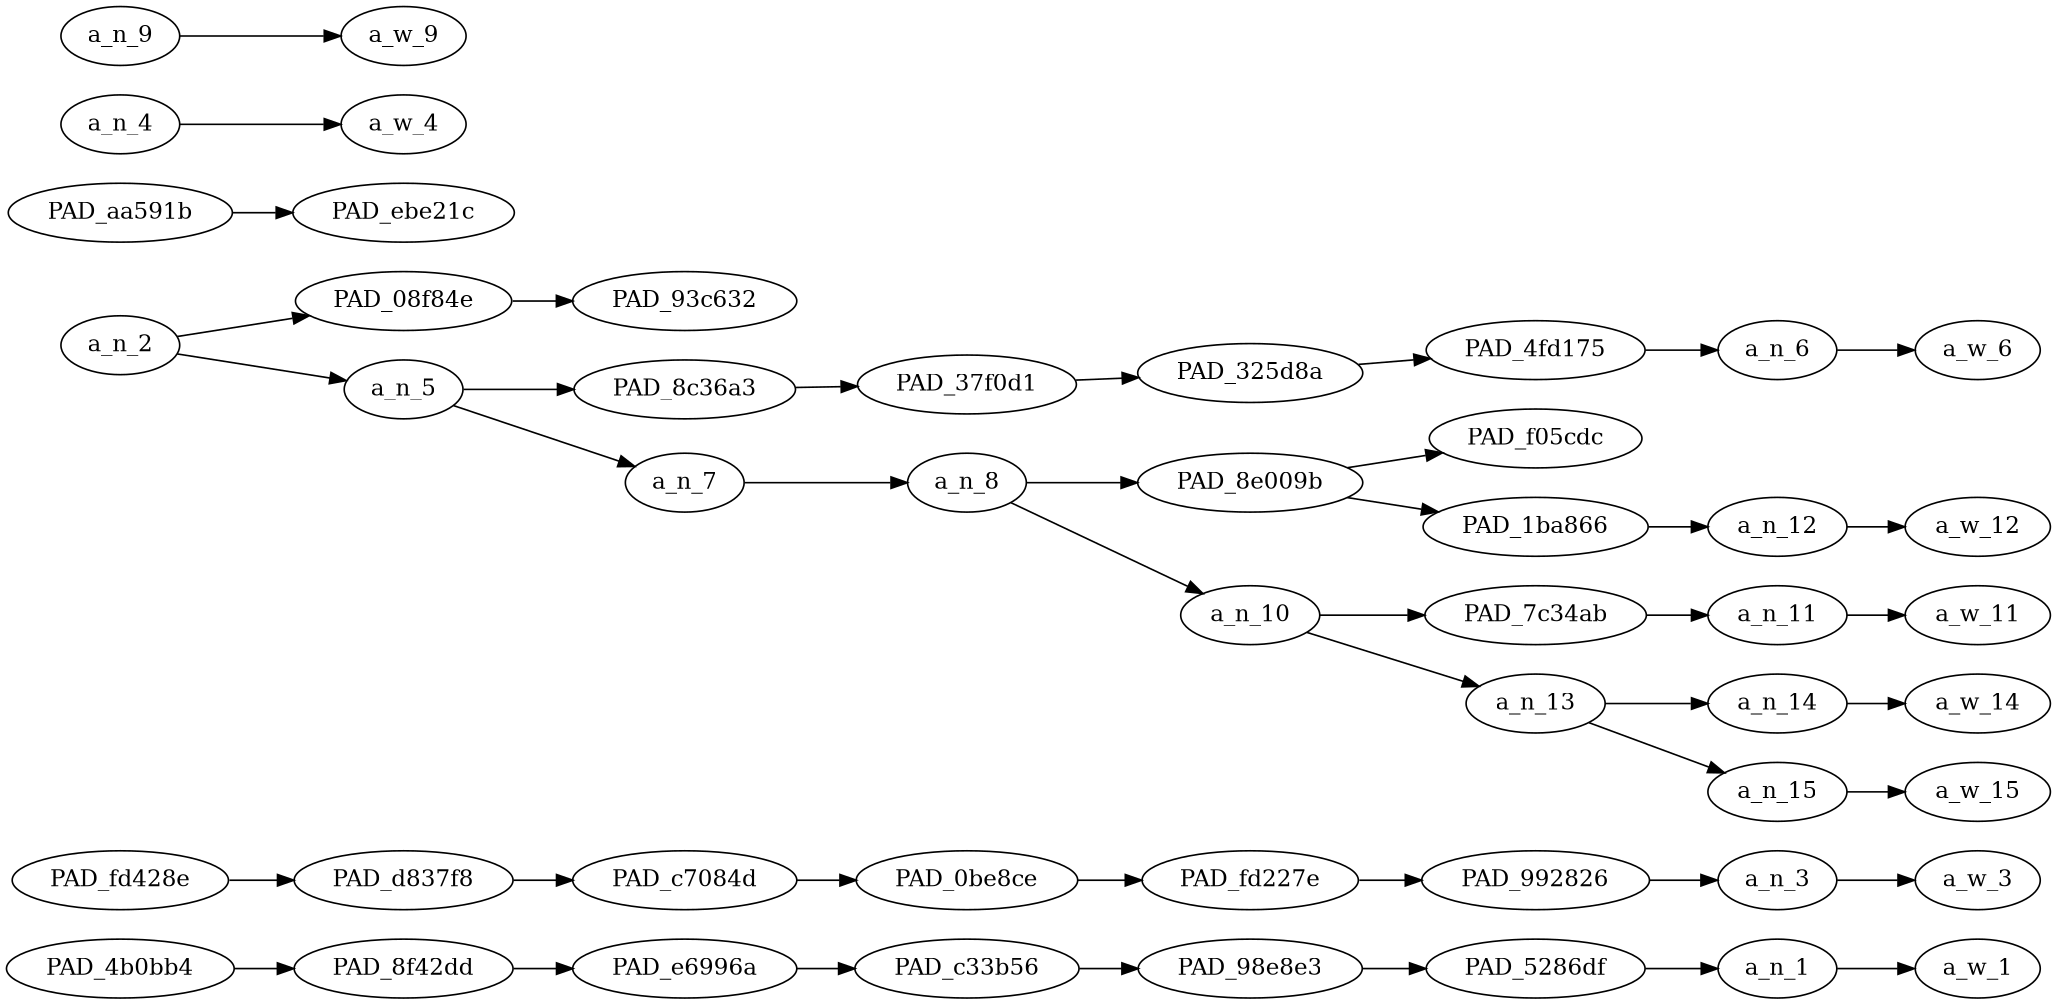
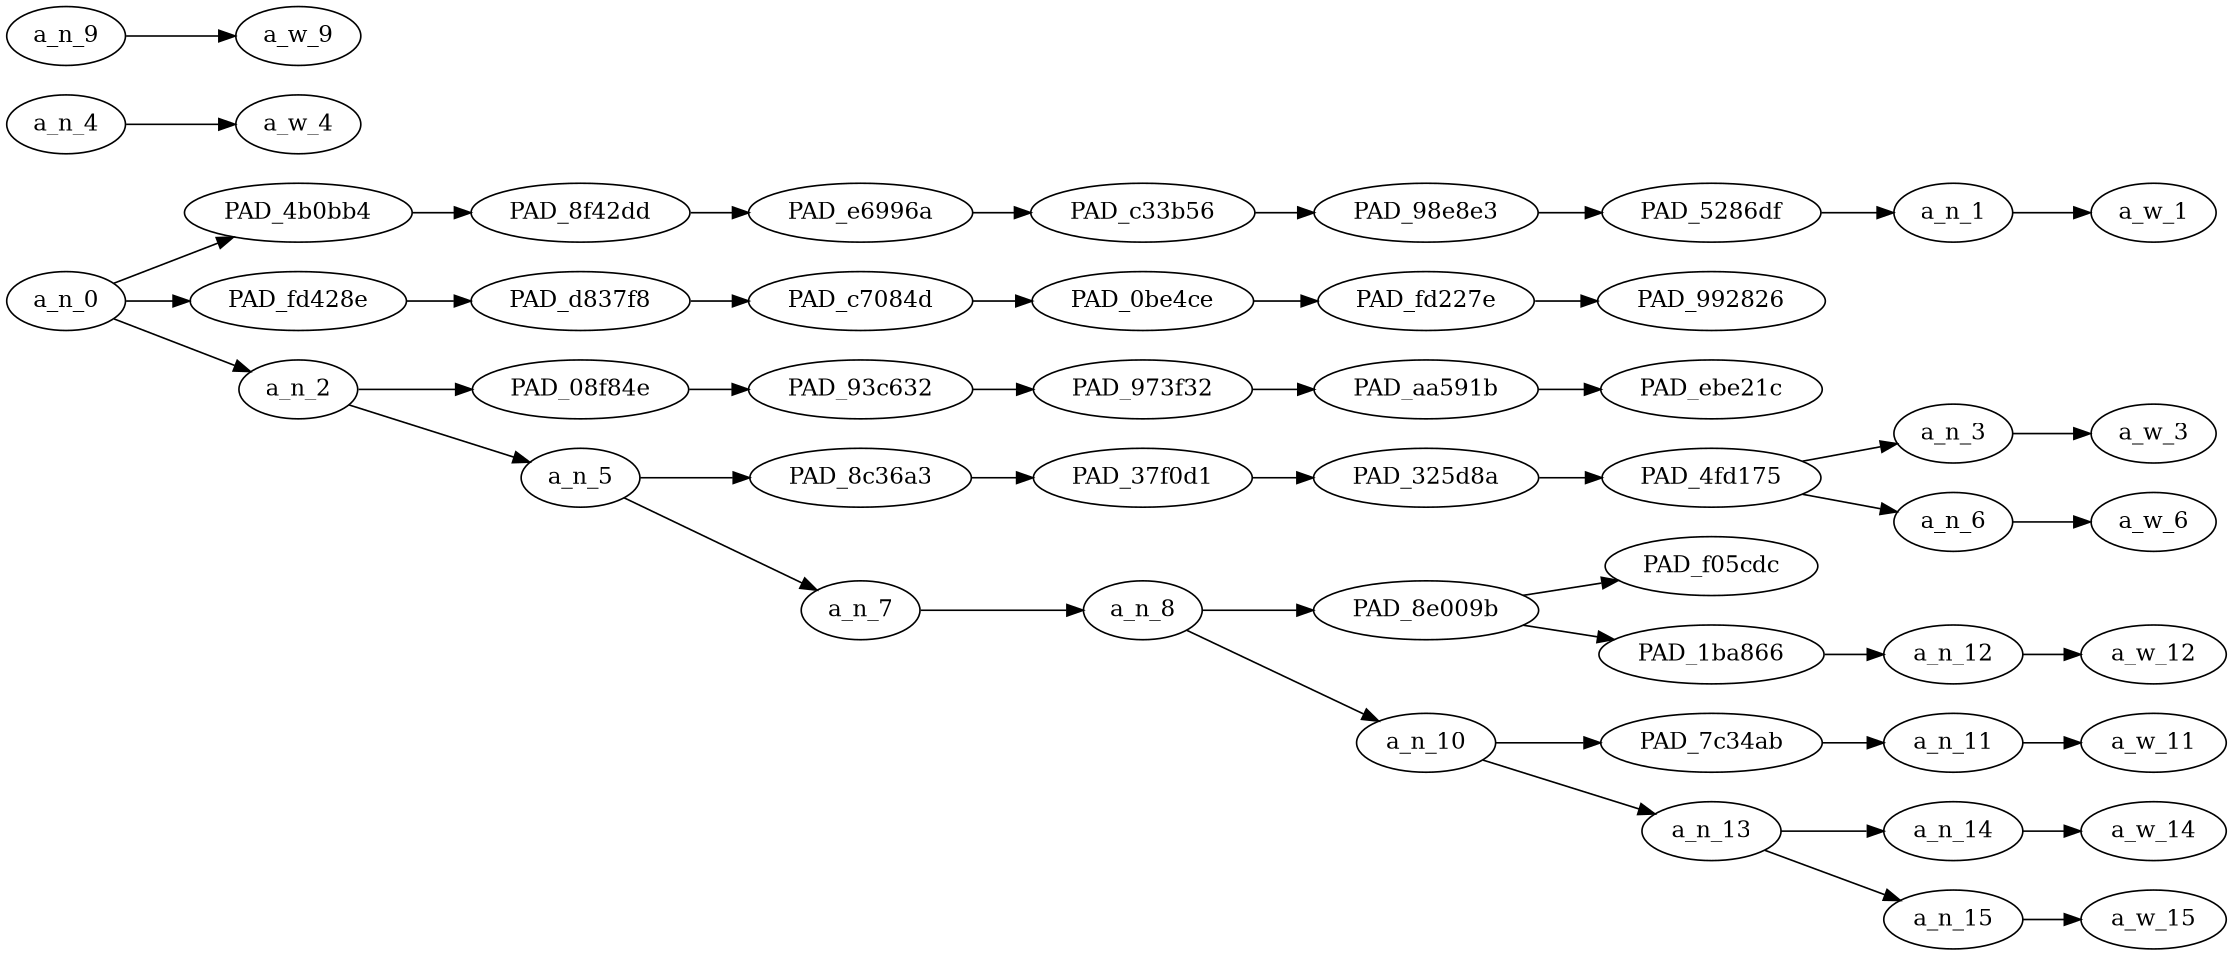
  strict digraph {
    rankdir=LR
    node [div_dir=-1 index=0 level=1 text_span="[0]" value=0.05752319]
+   a_n_0 [div_dir=1 level=8 text_span="[0, 1, 2, 3, 4, 5, 6, 7, 8]" value=1.00000001]
    PAD_4b0bb4 [level=7]
    PAD_fd428e [index=2 level=7 text_span="[8]" value=0.11255534]
    a_n_2 [div_dir=1 index=1 level=7 text_span="[1, 2, 3, 4, 5, 6, 7]" value=0.82927411]
    PAD_8f42dd [level=6]
    PAD_d837f8 [index=3 level=6 text_span="[8]" value=0.11255534]
    PAD_08f84e [index=1 level=6 text_span="[1]" value=0.05785661]
    a_n_5 [div_dir=1 index=2 level=6 text_span="[2, 3, 4, 5, 6, 7]" value=0.77066020]
    PAD_e6996a [level=5]
    PAD_c7084d [index=4 level=5 text_span="[8]" value=0.11255534]
    PAD_93c632 [index=1 level=5 text_span="[1]" value=0.05785661]
    PAD_8c36a3 [index=2 level=5 text_span="[2]" value=0.05197091]
    a_n_7 [div_dir=1 index=3 level=5 text_span="[3, 4, 5, 6, 7]" value=0.71784622]
    PAD_c33b56 [level=4]
    PAD_98e8e3 [level=3]
    PAD_5286df [level=2]
    a_n_1
    a_w_1 [div_dir=0 level=0 value=i]
-   PAD_0be8ce [index=4 level=4 text_span="[8]" value=0.11255534]
+   PAD_0be8ce [index=4 level=4 text_span="[8]" value=0.11255534 label=PAD_0be4ce]
    PAD_fd227e [index=5 level=3 text_span="[8]" value=0.11255534]
    PAD_992826 [index=7 level=2 text_span="[8]" value=0.11255534]
    a_n_3 [index=8 text_span="[8]" value=0.11255534]
    a_w_3 [div_dir=0 index=8 level=0 text_span="[8]" value="👀"]
+   PAD_973f32 [index=1 level=4 text_span="[1]" value=0.05785661]
    PAD_37f0d1 [index=2 level=4 text_span="[2]" value=0.05197091]
    a_n_8 [div_dir=1 index=3 level=4 text_span="[3, 4, 5, 6, 7]" value=0.71689529]
    PAD_aa591b [index=1 level=3 text_span="[1]" value=0.05785661]
    PAD_ebe21c [index=1 level=2 text_span="[1]" value=0.05785661]
    a_n_4 [index=1 text_span="[1]" value=0.05785661]
    a_w_4 [div_dir=0 index=1 level=0 text_span="[1]" value=am]
    PAD_325d8a [index=2 level=3 text_span="[2]" value=0.05197091]
    PAD_8e009b [index=3 level=3 text_span="[3]" value=0.05072802]
    a_n_10 [div_dir=1 index=4 level=3 text_span="[4, 5, 6, 7]" value=0.66521634]
    PAD_4fd175 [index=2 level=2 text_span="[2]" value=0.05197091]
    a_n_6 [index=2 text_span="[2]" value=0.05197091]
    a_w_6 [div_dir=0 index=2 level=0 text_span="[2]" value=starting]
    PAD_f05cdc [index=3 level=2 text_span="[3]" value=0.05072802]
    PAD_1ba866 [index=5 level=2 text_span="[5]" value=0.08961435]
    PAD_7c34ab [index=4 level=2 text_span="[4]" value=0.08926400]
    a_n_13 [div_dir=1 index=6 level=2 text_span="[6, 7]" value=0.48522932]
    a_n_11 [index=4 text_span="[4]" value=0.08926400]
    a_n_12 [index=5 text_span="[5]" value=0.08961435]
    a_n_14 [index=6 text_span="[6]" value=0.12465272]
    a_n_15 [div_dir=1 index=7 text_span="[7]" value=0.35870284]
    a_n_9 [index=3 text_span="[3]" value=0.05072802]
    a_w_9 [div_dir=0 index=3 level=0 text_span="[3]" value=to]
    a_w_11 [div_dir=0 index=4 level=0 text_span="[4]" value=think]
    a_w_12 [div_dir=0 index=5 level=0 text_span="[5]" value=it]
    a_w_14 [div_dir=0 index=6 level=0 text_span="[6]" value=the]
    a_w_15 [div_dir=0 index=7 level=0 text_span="[7]" value=jews]
+   a_n_0 -> PAD_4b0bb4
+   a_n_0 -> PAD_fd428e
+   a_n_0 -> a_n_2
    PAD_4b0bb4 -> PAD_8f42dd
    PAD_fd428e -> PAD_d837f8
    a_n_2 -> PAD_08f84e
    a_n_2 -> a_n_5
    PAD_8f42dd -> PAD_e6996a
    PAD_d837f8 -> PAD_c7084d
    PAD_08f84e -> PAD_93c632
    a_n_5 -> PAD_8c36a3
    a_n_5 -> a_n_7
    PAD_e6996a -> PAD_c33b56
    PAD_c7084d -> PAD_0be8ce
+   PAD_93c632 -> PAD_973f32
    PAD_8c36a3 -> PAD_37f0d1
    a_n_7 -> a_n_8
    PAD_c33b56 -> PAD_98e8e3
    PAD_98e8e3 -> PAD_5286df
    PAD_5286df -> a_n_1
    a_n_1 -> a_w_1
    PAD_0be8ce -> PAD_fd227e
    PAD_fd227e -> PAD_992826
-   PAD_992826 -> a_n_3
+   PAD_4fd175 -> a_n_3
    a_n_3 -> a_w_3
+   PAD_973f32 -> PAD_aa591b
    PAD_37f0d1 -> PAD_325d8a
    a_n_8 -> PAD_8e009b
    a_n_8 -> a_n_10
    PAD_aa591b -> PAD_ebe21c
    a_n_4 -> a_w_4
    PAD_325d8a -> PAD_4fd175
    PAD_8e009b -> PAD_f05cdc
    PAD_8e009b -> PAD_1ba866
    a_n_10 -> PAD_7c34ab
    a_n_10 -> a_n_13
    PAD_4fd175 -> a_n_6
    a_n_6 -> a_w_6
    PAD_1ba866 -> a_n_12
    PAD_7c34ab -> a_n_11
    a_n_13 -> a_n_14
    a_n_13 -> a_n_15
    a_n_11 -> a_w_11
    a_n_12 -> a_w_12
    a_n_14 -> a_w_14
    a_n_15 -> a_w_15
    a_n_9 -> a_w_9
  }
